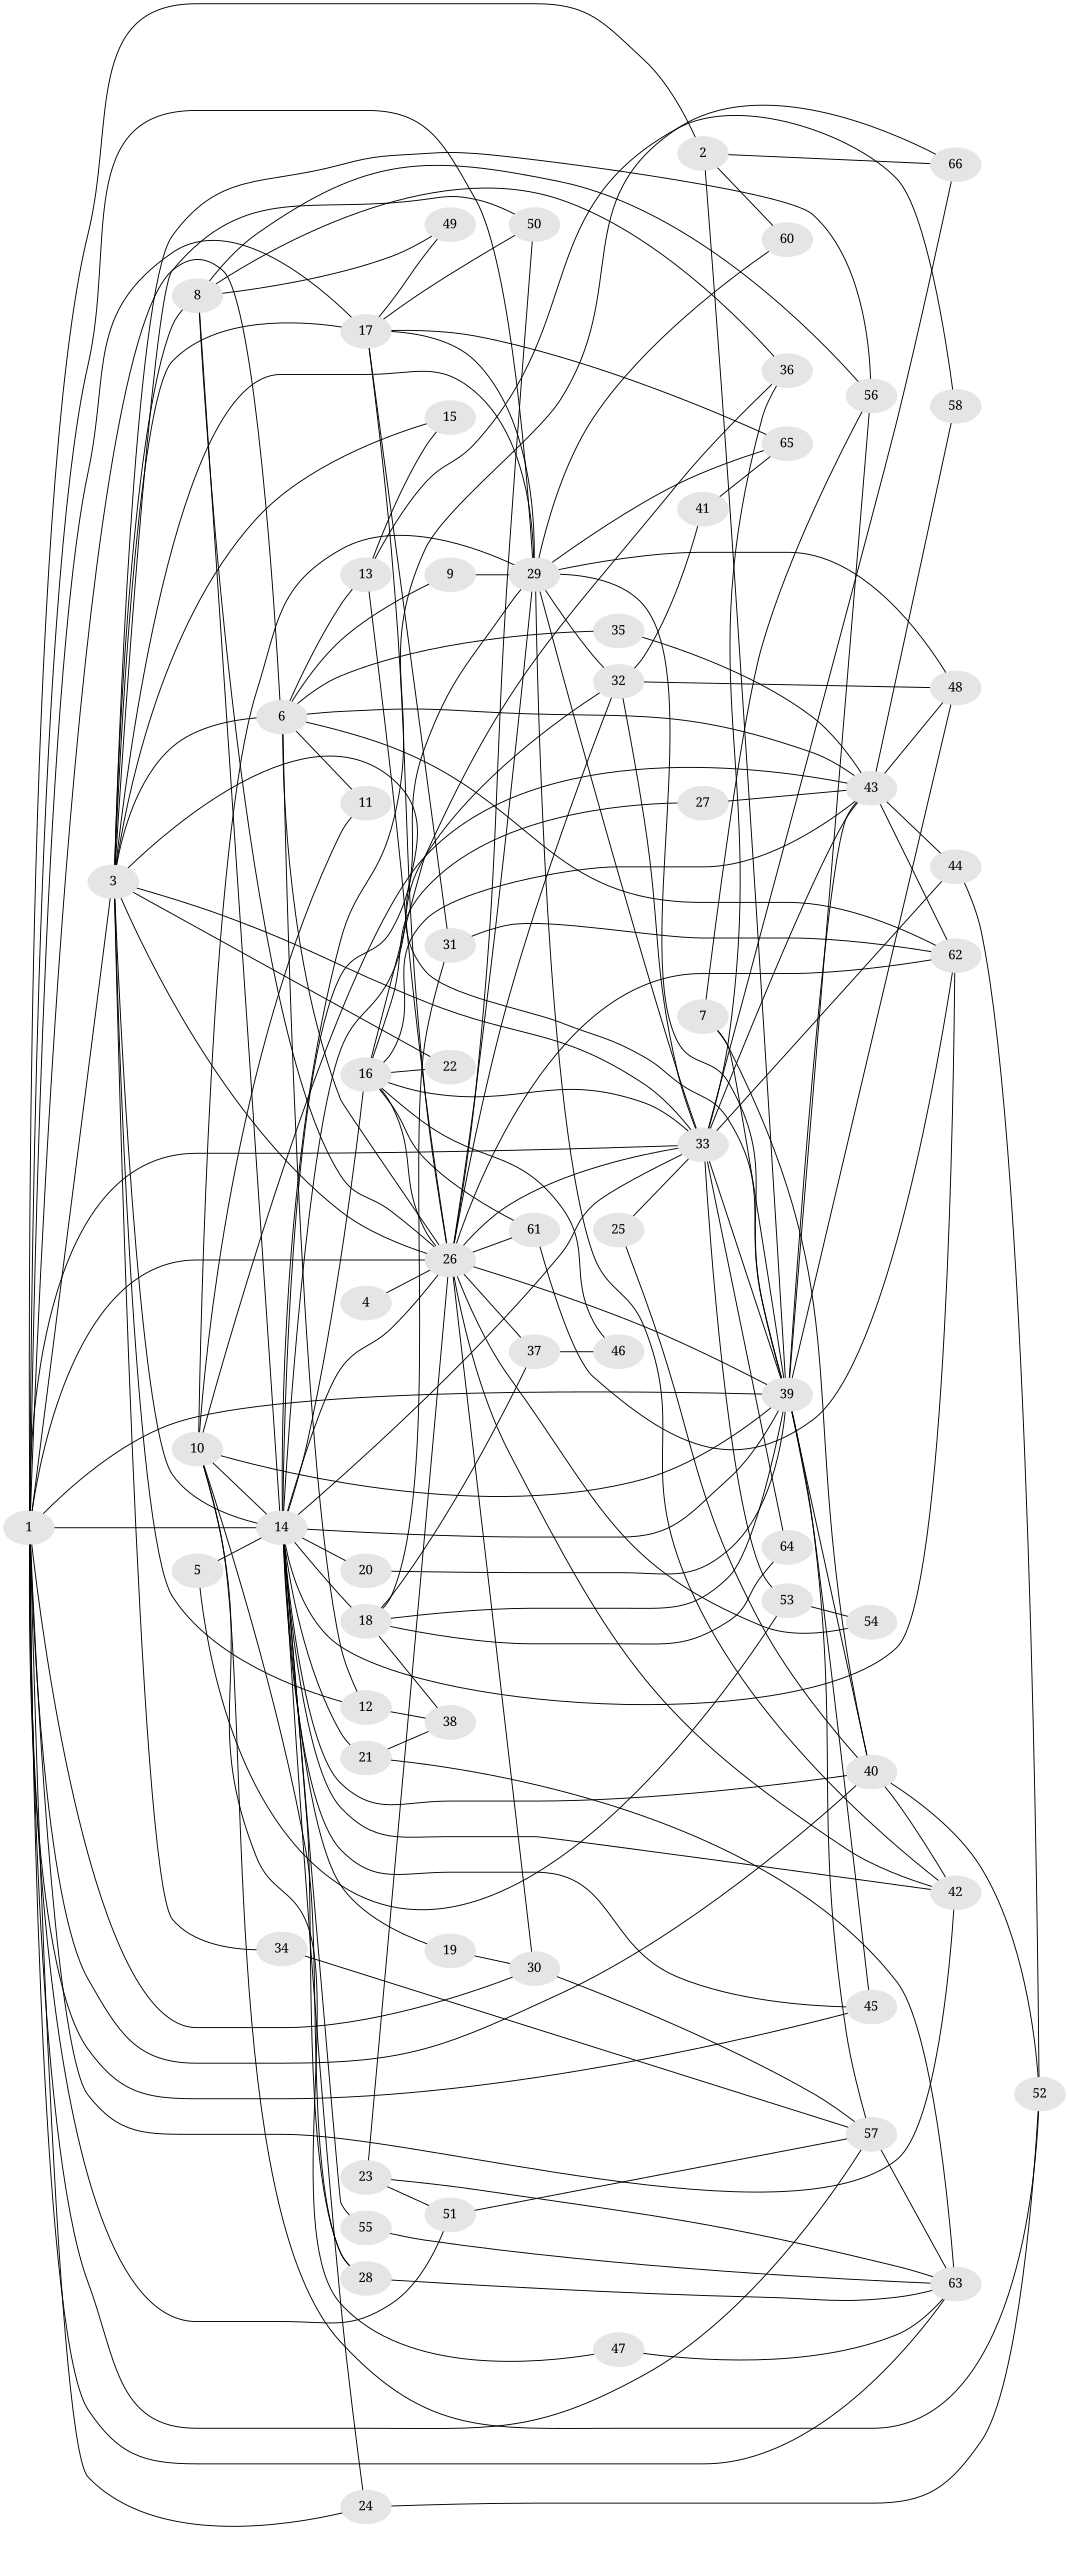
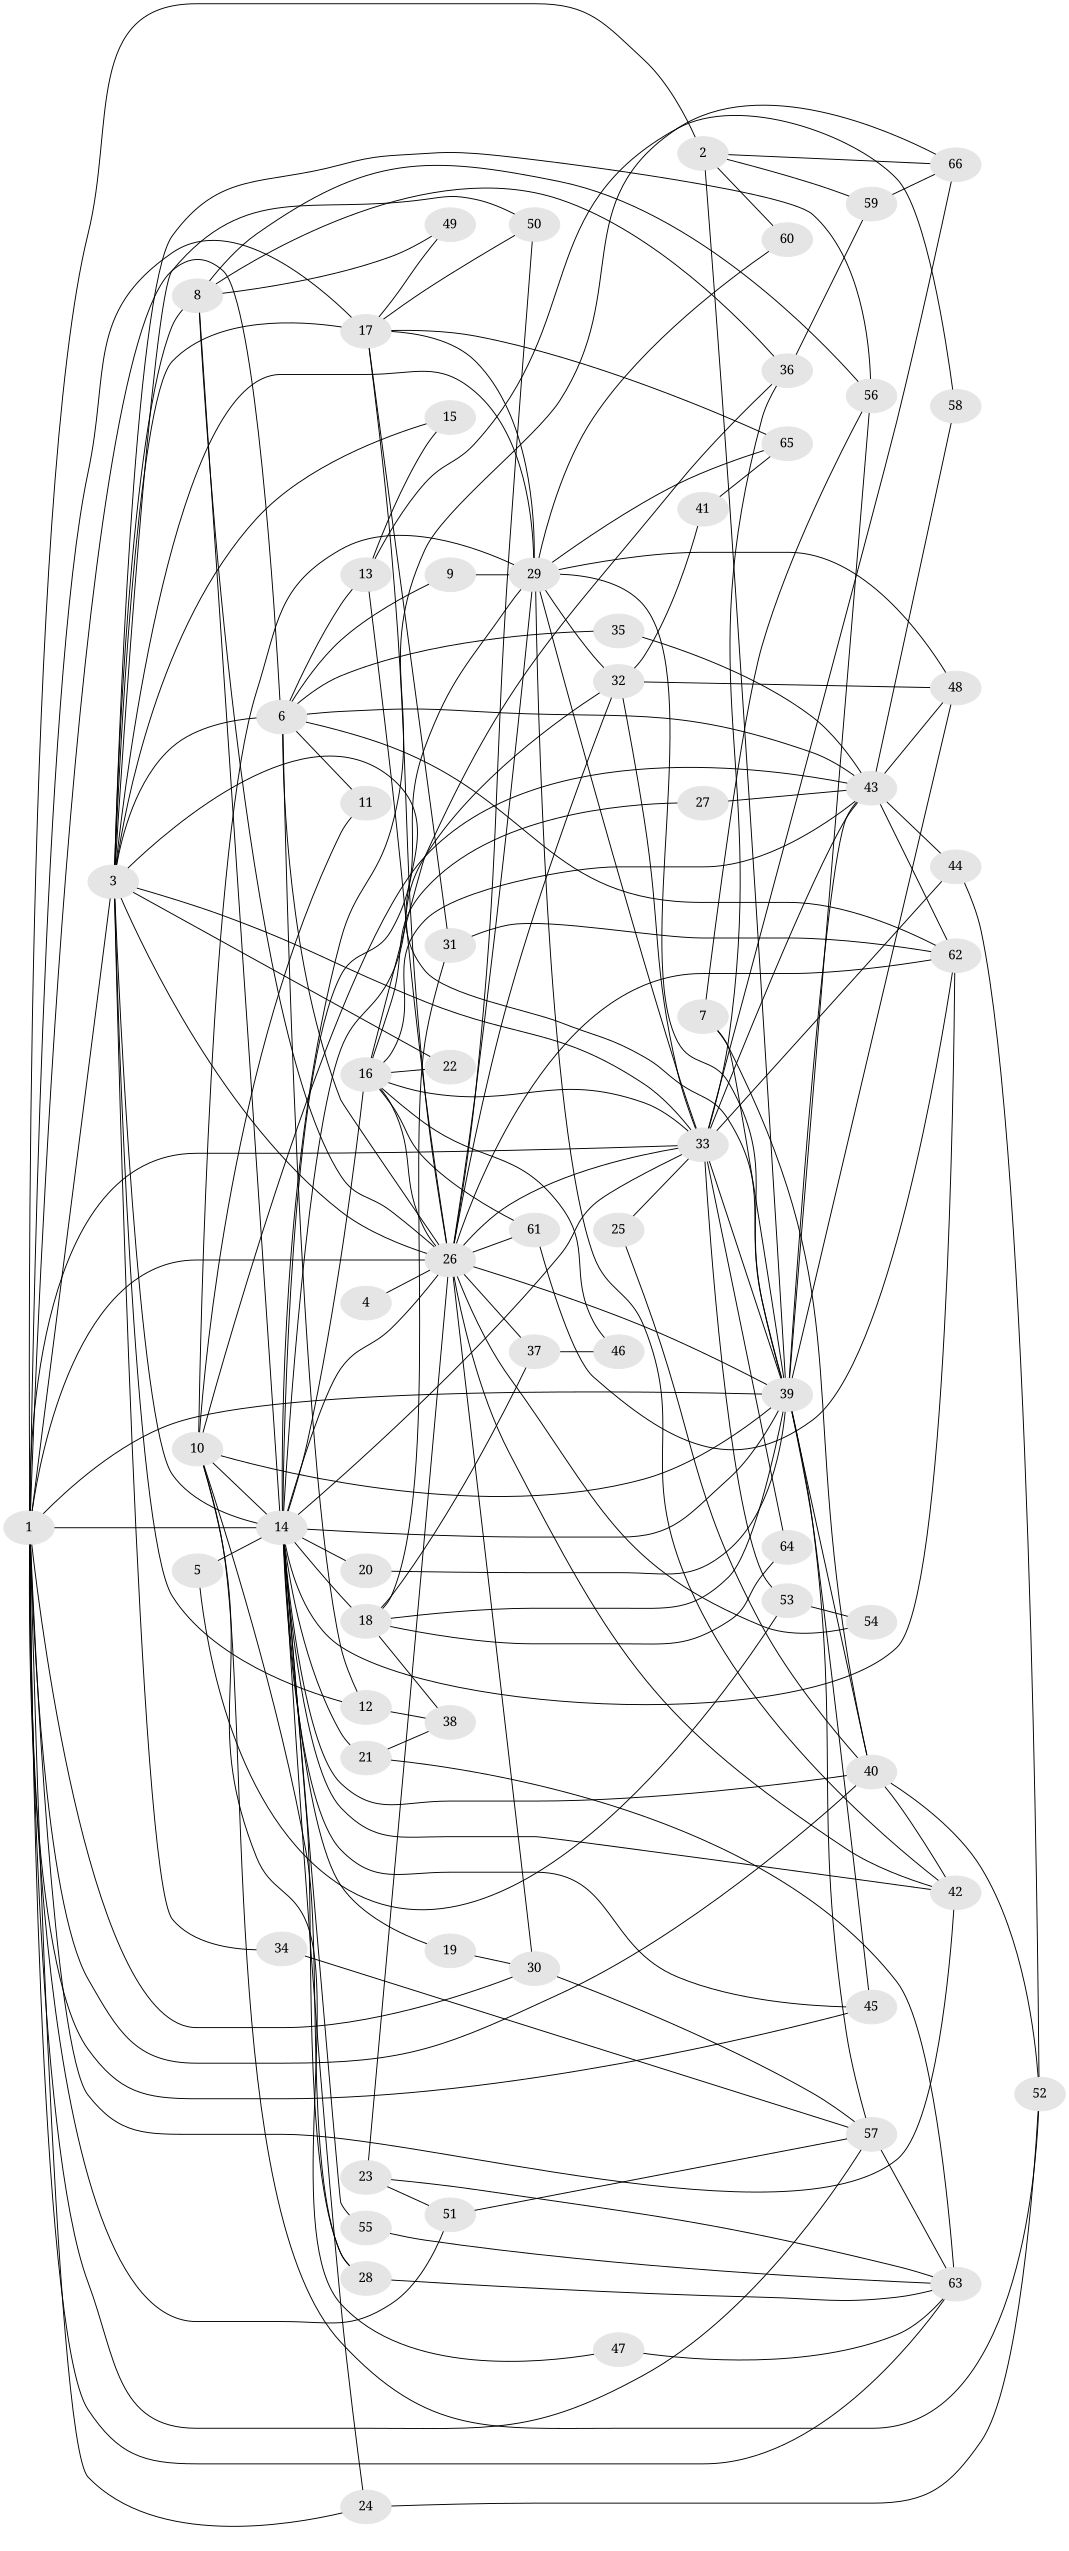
  graph {
    fontname="Noto Serif"
    rankdir=LR
    node [color=gray90 fontname="Noto Serif" style=filled]
    edge [fontname="Noto Serif" weight=1.0]
    1
    2
    3
    6
    14
    17
    24
    26
    29
    30
    33
    39
    40
    42
    45
    51
    57
    63
+   59
    60
    66
    8
    12
    15
    22
    34
    50
    56
    9
    11
    13
    35
    62
    43
    28
    16
    18
    19
    20
    21
    32
    55
    49
    31
    65
    52
    54
    61
    37
    48
    53
    64
    36
    44
    38
    4
    5
    58
    7
    10
    47
    27
    46
    41
    23
    25
    1 -- 2
    1 -- 3 [weight=2.0]
    1 -- 6
    1 -- 14 [weight=6.0]
    1 -- 17
    1 -- 24
    1 -- 26 [weight=3.0]
-   1 -- 29 [weight=2.0]
    1 -- 30 [weight=2.0]
    1 -- 33 [weight=2.0]
    1 -- 39 [weight=2.0]
    1 -- 40
    1 -- 42
    1 -- 45
    1 -- 51
    1 -- 57 [weight=2.0]
    1 -- 63
    2 -- 39
+   2 -- 59
    2 -- 60
    2 -- 66
    3 -- 6
    3 -- 14 [weight=3.0]
    3 -- 17
    3 -- 26
    3 -- 29 [weight=2.0]
    3 -- 33
    3 -- 39
    3 -- 8
    3 -- 12
    3 -- 15
    3 -- 22
    3 -- 34
    3 -- 50
    3 -- 56
    6 -- 26 [weight=2.0]
    6 -- 12
    6 -- 9
    6 -- 11
    6 -- 13
    6 -- 35
    6 -- 62
    6 -- 43
    14 -- 24 [weight=2.0]
    14 -- 26 [weight=3.0]
    14 -- 29 [weight=4.0]
    14 -- 33 [weight=5.0]
    14 -- 39 [weight=4.0]
    14 -- 40 [weight=3.0]
    14 -- 42
    14 -- 45
    14 -- 66
    14 -- 62
    14 -- 28
    14 -- 16
    14 -- 18 [weight=2.0]
    14 -- 19
    14 -- 20 [weight=2.0]
    14 -- 21
    14 -- 32
    14 -- 55 [weight=2.0]
    17 -- 26 [weight=2.0]
    17 -- 29
    17 -- 50
    17 -- 49
    17 -- 31
    17 -- 65 [weight=2.0]
    24 -- 52
    26 -- 29
    26 -- 30 [weight=2.0]
    26 -- 33 [weight=2.0]
    26 -- 39
    26 -- 42
    26 -- 50
    26 -- 62
    26 -- 32
    26 -- 54
    26 -- 61
    26 -- 37
    29 -- 33 [weight=2.0]
    29 -- 39 [weight=2.0]
    29 -- 42
    29 -- 60
    29 -- 32
    29 -- 65
    29 -- 48
    30 -- 57
    33 -- 39
    33 -- 66
    33 -- 43
    33 -- 53
    33 -- 64
    33 -- 36
    33 -- 44
    39 -- 40
    39 -- 45
    39 -- 57
    39 -- 56
    39 -- 43 [weight=2.0]
    39 -- 48
    40 -- 42
    40 -- 52
    51 -- 57
    57 -- 63
+   59 -- 66
    8 -- 14
    8 -- 26
    8 -- 56
    8 -- 49
    8 -- 36
    12 -- 38
    34 -- 57
    9 -- 29
    13 -- 26
    13 -- 15
    13 -- 58
    35 -- 43
    43 -- 62
    43 -- 48
    43 -- 44
    43 -- 58
    28 -- 63
    16 -- 26
    16 -- 33
    16 -- 22
    16 -- 43
    16 -- 61
    16 -- 36
    16 -- 27
    16 -- 46
    18 -- 39
    18 -- 31
    18 -- 37
    18 -- 64
    18 -- 38
    19 -- 30
    20 -- 39
    21 -- 63
    21 -- 38
    32 -- 33
    32 -- 48
    32 -- 41
    55 -- 63
    31 -- 62
    61 -- 62
    37 -- 46
    53 -- 54
+   36 -- 59
    44 -- 52
    4 -- 26
    5 -- 14 [weight=2.0]
    5 -- 53
    7 -- 39
    7 -- 40
    7 -- 56
    10 -- 14
    10 -- 29
    10 -- 39 [weight=2.0]
    10 -- 11
    10 -- 43
    10 -- 28
    10 -- 52
    10 -- 47
    47 -- 63
    27 -- 43
    41 -- 65
    23 -- 26
    23 -- 51
    23 -- 63
    25 -- 33
    25 -- 40
  }
